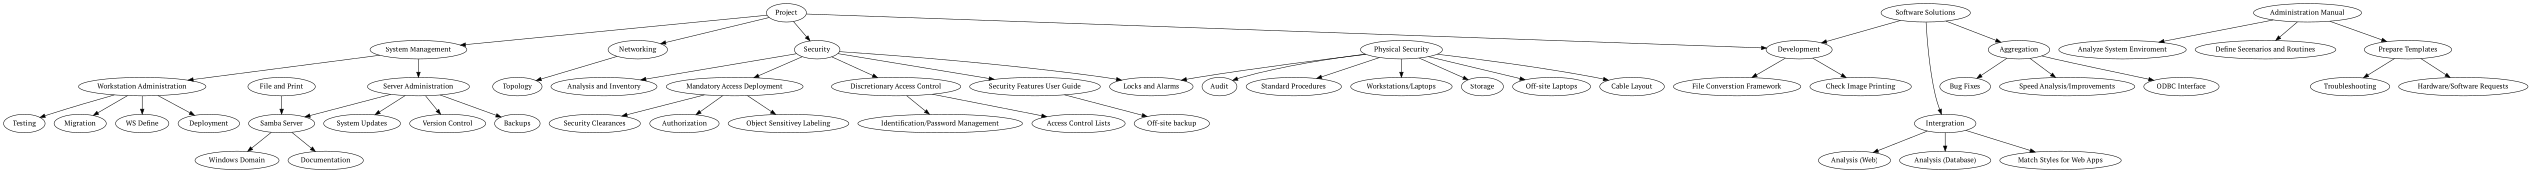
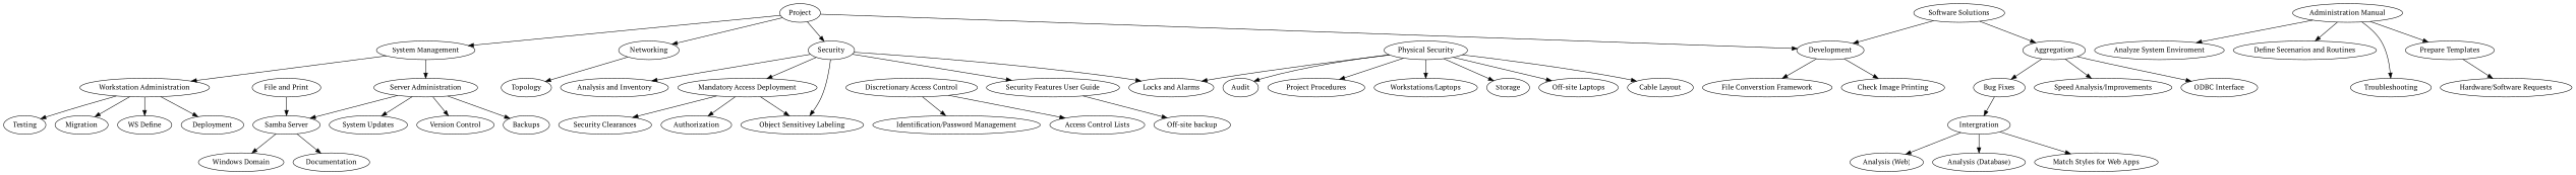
  digraph {
    fontname="PT Serif"
    node [fontname="PT Serif"]
    edge [fontname="PT Serif"]
    Project
    "System Management"
    Networking
    Security
    Development
    "Software Solutions"
    Intergration
    Aggregation
    "Workstation Administration"
    "Server Administration"
    Topology
    "Analysis and Inventory"
    n13 [label="Mandatory Access Deployment"]
    "Discretionary Access Control"
    "Security Features User Guide"
    "Locks and Alarms"
    "Analysis (Web)"
    "Analysis (Database)"
    "Match Styles for Web Apps"
    "Bug Fixes"
    "Speed Analysis/Improvements"
    "ODBC Interface"
    "File Converstion Framework"
    "Check Image Printing"
    Testing
    Migration
    n27 [label="WS Define"]
    Deployment
    "Samba Server"
    "System Updates"
    "Version Control"
    Backups
    "Administration Manual"
    "Analyze System Enviroment"
    "Define Secenarios and Routines"
    "Prepare Templates"
    "Windows Domain"
    Documentation
    Troubleshooting
    "Hardware/Software Requests"
    "File and Print"
    "Security Clearances"
    Authorization
    "Object Sensitivey Labeling"
    "Identification/Password Management"
    "Access Control Lists"
    "Physical Security"
    Audit
-   "Standard Procedures"
+   "Standard Procedures" [label="Project Procedures"]
    "Workstations/Laptops"
    Storage
    "Off-site Laptops"
    "Cable Layout"
    "Off-site backup"
    Project -> "System Management"
    Project -> Networking
    Project -> Security
    Project -> Development
    "System Management" -> "Workstation Administration"
    "System Management" -> "Server Administration"
    Networking -> Topology
    Security -> "Analysis and Inventory"
    Security -> n13
-   Security -> "Discretionary Access Control"
+   Security -> "Object Sensitivey Labeling"
    Security -> "Security Features User Guide"
    Security -> "Locks and Alarms"
    Development -> "File Converstion Framework"
    Development -> "Check Image Printing"
    "Software Solutions" -> Development
-   "Software Solutions" -> Intergration
+   "Bug Fixes" -> Intergration
    "Software Solutions" -> Aggregation
    Intergration -> "Analysis (Web)"
    Intergration -> "Analysis (Database)"
    Intergration -> "Match Styles for Web Apps"
    Aggregation -> "Bug Fixes"
    Aggregation -> "Speed Analysis/Improvements"
    Aggregation -> "ODBC Interface"
    "Workstation Administration" -> Testing
    "Workstation Administration" -> Migration
    "Workstation Administration" -> n27
    "Workstation Administration" -> Deployment
    "Server Administration" -> "Samba Server"
    "Server Administration" -> "System Updates"
    "Server Administration" -> "Version Control"
    "Server Administration" -> Backups
    n13 -> "Security Clearances"
    n13 -> Authorization
    n13 -> "Object Sensitivey Labeling"
    "Discretionary Access Control" -> "Identification/Password Management"
    "Discretionary Access Control" -> "Access Control Lists"
    "Security Features User Guide" -> "Off-site backup"
    "Samba Server" -> "Windows Domain"
    "Samba Server" -> Documentation
    "Administration Manual" -> "Analyze System Enviroment"
    "Administration Manual" -> "Define Secenarios and Routines"
    "Administration Manual" -> "Prepare Templates"
-   "Prepare Templates" -> Troubleshooting
+   "Administration Manual" -> Troubleshooting
    "Prepare Templates" -> "Hardware/Software Requests"
    "File and Print" -> "Samba Server"
    "Physical Security" -> "Locks and Alarms"
    "Physical Security" -> Audit
    "Physical Security" -> "Standard Procedures"
    "Physical Security" -> "Workstations/Laptops"
    "Physical Security" -> Storage
    "Physical Security" -> "Off-site Laptops"
    "Physical Security" -> "Cable Layout"
  }
